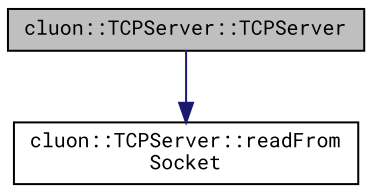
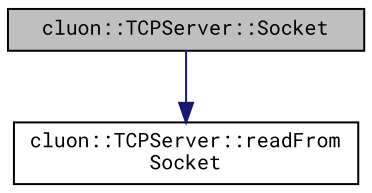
  digraph {
    rankdir=TB
    fontname="Roboto Mono"
    node [color=black fontname="Roboto Mono" fontsize=10 shape=record style=filled]
-   n1 [fillcolor=grey75 fontcolor=black height=0.2 label="cluon::TCPServer::TCPServer" width=0.4]
+   n1 [fillcolor=grey75 fontcolor=black height=0.2 label="cluon::TCPServer::Socket" width=0.4]
    n2 [fillcolor=white height=0.2 label="cluon::TCPServer::readFrom\lSocket" width=0.4]
    n1 -> n2 [color=midnightblue fontname="Roboto Mono" fontsize=10 labelfontname=Helvetica labelfontsize=10 style=solid]
  }
